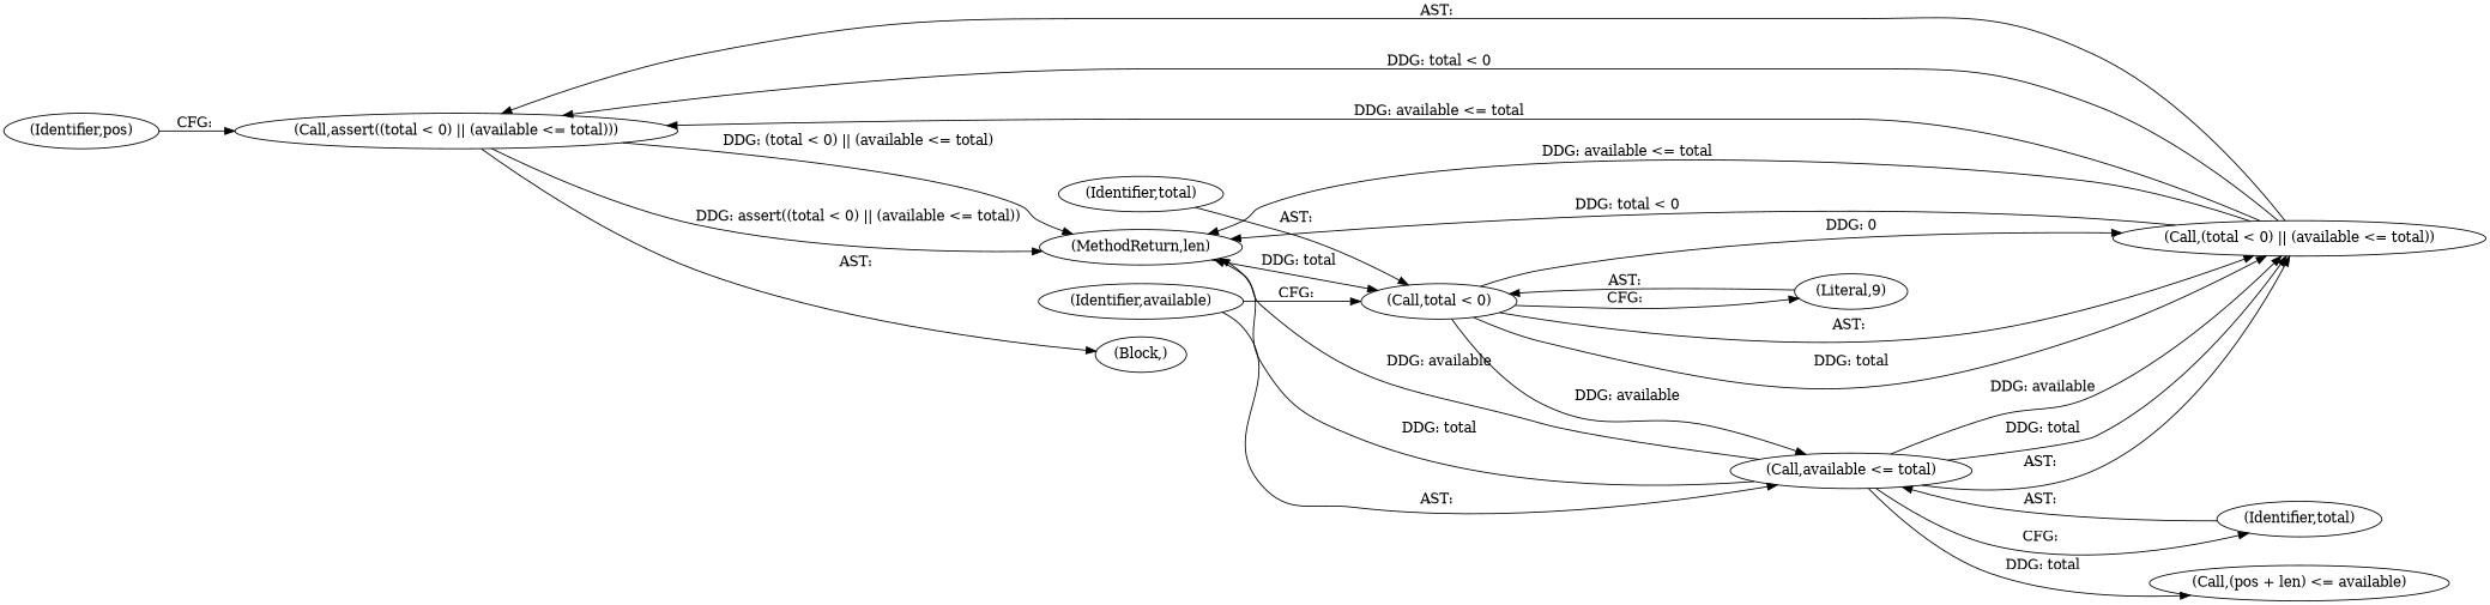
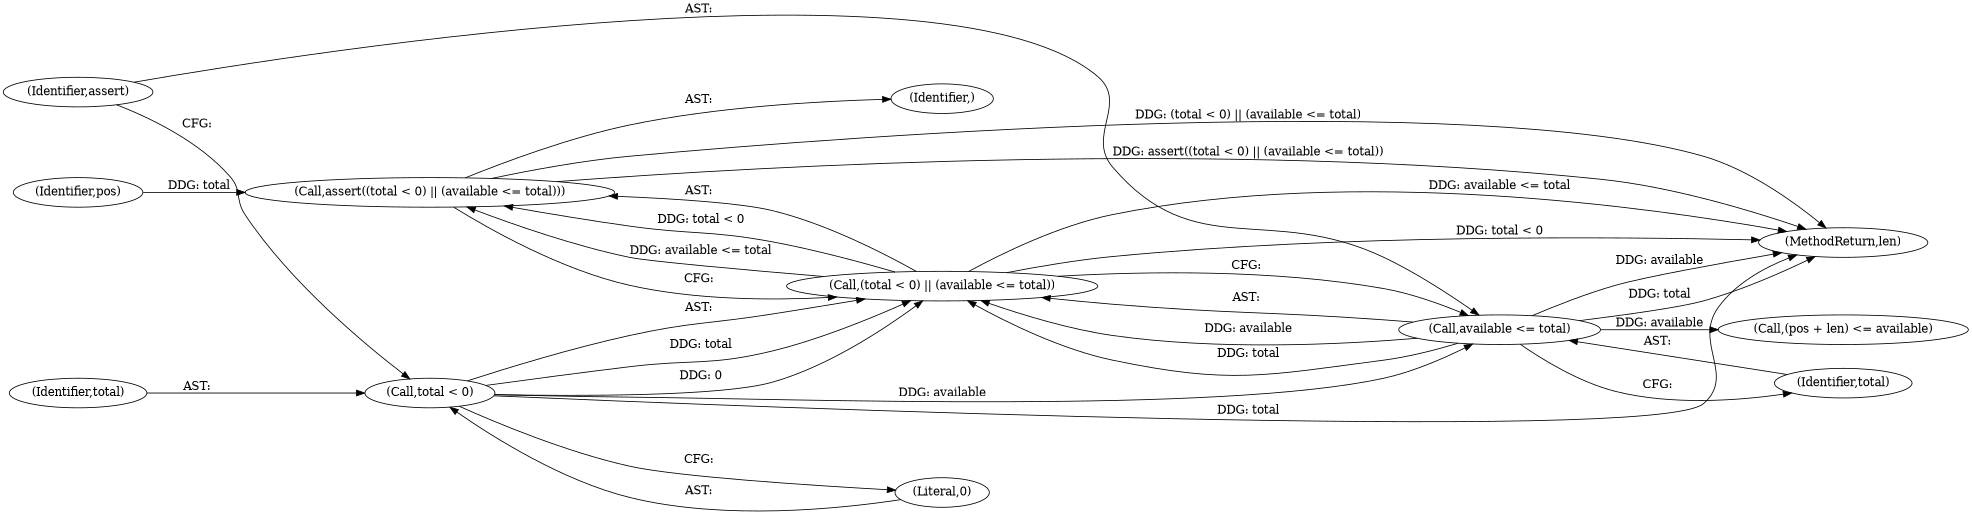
  digraph {
    fontname="DejaVu Serif"
    rankdir=LR
    node [fontname="DejaVu Serif"]
    edge [fontname="DejaVu Serif"]
    n1 [label="(Call,assert((total < 0) || (available <= total)))"]
    n2 [label="(Call,(total < 0) || (available <= total))"]
    n3 [label="(MethodReturn,len)"]
-   n4 [label="(Block,)"]
+   n4 [label="(Identifier,)"]
    n5 [label="(Call,available <= total)"]
    n6 [label="(Call,total < 0)"]
-   n7 [label="(Literal,9)"]
+   n7 [label="(Literal,0)"]
    n8 [label="(Call,(pos + len) <= available)"]
    n9 [label="(Identifier,total)"]
-   n10 [label="(Identifier,available)"]
+   n10 [label="(Identifier,assert)"]
    n11 [label="(Identifier,total)"]
    n12 [label="(Identifier,pos)"]
+   n1 -> n2 [label="CFG: "]
    n1 -> n3 [label="DDG: (total < 0) || (available <= total)"]
    n1 -> n3 [label="DDG: assert((total < 0) || (available <= total))"]
    n1 -> n4 [label="AST: "]
    n2 -> n1 [label="AST: "]
    n2 -> n1 [label="DDG: total < 0"]
    n2 -> n1 [label="DDG: available <= total"]
    n2 -> n3 [label="DDG: available <= total"]
    n2 -> n3 [label="DDG: total < 0"]
+   n2 -> n5 [label="CFG: "]
    n5 -> n2 [label="AST: "]
    n5 -> n2 [label="DDG: available"]
    n5 -> n2 [label="DDG: total"]
    n5 -> n3 [label="DDG: available"]
    n5 -> n3 [label="DDG: total"]
-   n5 -> n8 [label="DDG: total"]
+   n5 -> n8 [label="DDG: available"]
    n5 -> n9 [label="CFG: "]
    n6 -> n2 [label="AST: "]
    n6 -> n2 [label="DDG: total"]
    n6 -> n2 [label="DDG: 0"]
-   n3 -> n6 [label="DDG: total"]
+   n6 -> n3 [label="DDG: total"]
    n6 -> n5 [label="DDG: available"]
    n6 -> n7 [label="CFG: "]
    n7 -> n6 [label="AST: "]
    n9 -> n5 [label="AST: "]
    n10 -> n5 [label="AST: "]
    n10 -> n6 [label="CFG: "]
    n11 -> n6 [label="AST: "]
-   n12 -> n1 [label="CFG: "]
+   n12 -> n1 [label="DDG: total"]
  }
